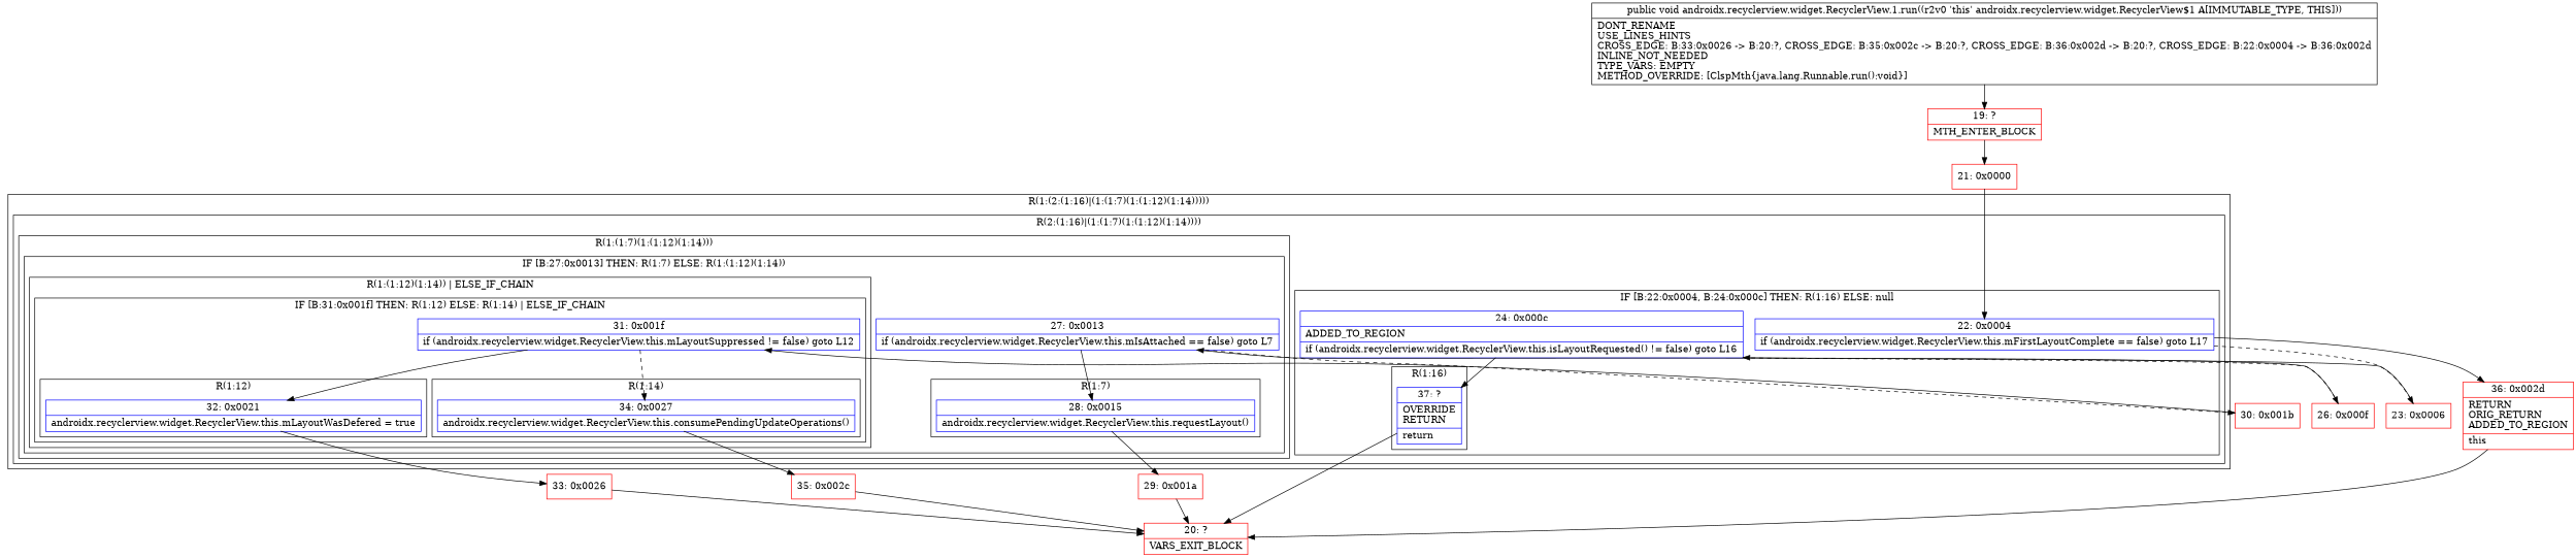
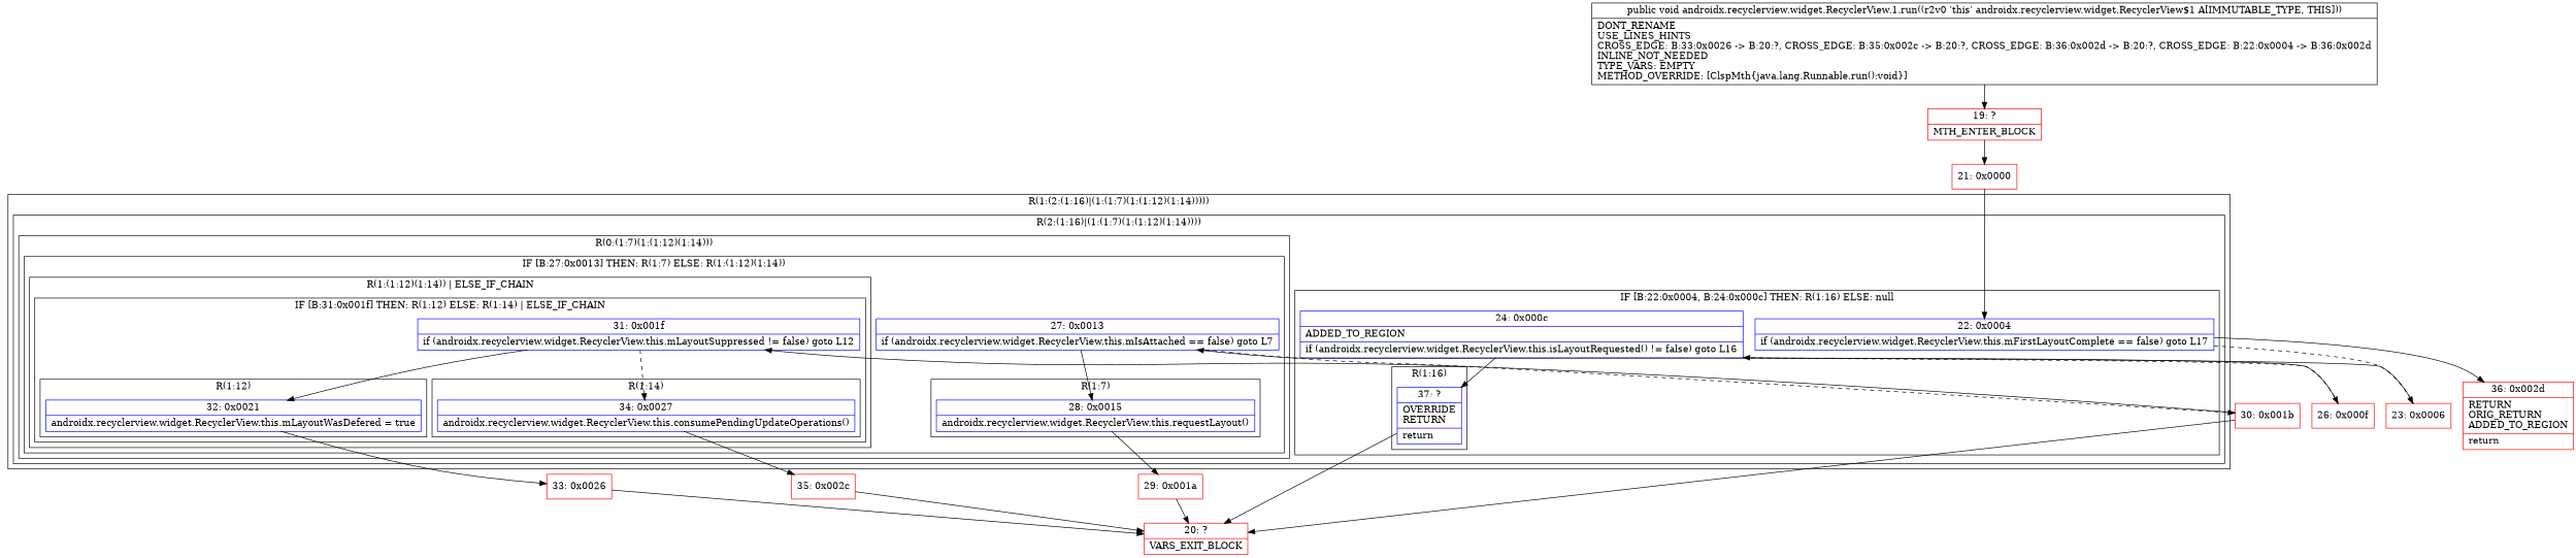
  digraph {
    node [color=red shape=record]
    n1 [color=blue label="{37\:\ ?|OVERRIDE\lRETURN\l|return\l}"]
    n2 [color=blue label="{22\:\ 0x0004|if (androidx.recyclerview.widget.RecyclerView.this.mFirstLayoutComplete == false) goto L17\l}"]
    n3 [color=blue label="{24\:\ 0x000c|ADDED_TO_REGION\l|if (androidx.recyclerview.widget.RecyclerView.this.isLayoutRequested() != false) goto L16\l}"]
    n4 [color=blue label="{28\:\ 0x0015|androidx.recyclerview.widget.RecyclerView.this.requestLayout()\l}"]
    n5 [color=blue label="{32\:\ 0x0021|androidx.recyclerview.widget.RecyclerView.this.mLayoutWasDefered = true\l}"]
    n6 [color=blue label="{34\:\ 0x0027|androidx.recyclerview.widget.RecyclerView.this.consumePendingUpdateOperations()\l}"]
    n7 [color=blue label="{31\:\ 0x001f|if (androidx.recyclerview.widget.RecyclerView.this.mLayoutSuppressed != false) goto L12\l}"]
    n8 [color=blue label="{27\:\ 0x0013|if (androidx.recyclerview.widget.RecyclerView.this.mIsAttached == false) goto L7\l}"]
    n9 [label="{20\:\ ?|VARS_EXIT_BLOCK\l}"]
    n10 [label="{23\:\ 0x0006}"]
-   n11 [label="{36\:\ 0x002d|RETURN\lORIG_RETURN\lADDED_TO_REGION\l|this\l}"]
+   n11 [label="{36\:\ 0x002d|RETURN\lORIG_RETURN\lADDED_TO_REGION\l|return\l}"]
    n12 [label="{26\:\ 0x000f}"]
    n13 [label="{29\:\ 0x001a}"]
    n14 [label="{33\:\ 0x0026}"]
    n15 [label="{35\:\ 0x002c}"]
    n16 [label="{30\:\ 0x001b}"]
    n17 [label="{19\:\ ?|MTH_ENTER_BLOCK\l}"]
    n18 [label="{21\:\ 0x0000}"]
    n19 [label="{public void androidx.recyclerview.widget.RecyclerView.1.run((r2v0 'this' androidx.recyclerview.widget.RecyclerView$1 A[IMMUTABLE_TYPE, THIS]))  | DONT_RENAME\lUSE_LINES_HINTS\lCROSS_EDGE: B:33:0x0026 \-\> B:20:?, CROSS_EDGE: B:35:0x002c \-\> B:20:?, CROSS_EDGE: B:36:0x002d \-\> B:20:?, CROSS_EDGE: B:22:0x0004 \-\> B:36:0x002d\lINLINE_NOT_NEEDED\lTYPE_VARS: EMPTY\lMETHOD_OVERRIDE: [ClspMth\{java.lang.Runnable.run():void\}]\l}" color=""]
    subgraph cluster_1 {
      label="R(1:(2:(1:16)|(1:(1:7)(1:(1:12)(1:14)))))"
      subgraph cluster_2 {
        label="R(2:(1:16)|(1:(1:7)(1:(1:12)(1:14))))"
        subgraph cluster_3 {
          label="IF [B:22:0x0004, B:24:0x000c] THEN: R(1:16) ELSE: null"
          n2
          n3
          subgraph cluster_4 {
            label="R(1:16)"
            n1
          }
        }
        subgraph cluster_5 {
-         label="R(1:(1:7)(1:(1:12)(1:14)))"
+         label="R(0:(1:7)(1:(1:12)(1:14)))"
          subgraph cluster_6 {
            label="IF [B:27:0x0013] THEN: R(1:7) ELSE: R(1:(1:12)(1:14))"
            n8
            subgraph cluster_7 {
              label="R(1:7)"
              n4
            }
            subgraph cluster_8 {
              label="R(1:(1:12)(1:14)) | ELSE_IF_CHAIN\l"
              subgraph cluster_9 {
                label="IF [B:31:0x001f] THEN: R(1:12) ELSE: R(1:14) | ELSE_IF_CHAIN\l"
                n7
                subgraph cluster_10 {
                  label="R(1:12)"
                  n5
                }
                subgraph cluster_11 {
                  label="R(1:14)"
                  n6
                }
              }
            }
          }
        }
      }
    }
    n1 -> n9
    n2 -> n10 [style=dashed]
    n2 -> n11
    n3 -> n1
    n3 -> n12 [style=dashed]
    n4 -> n13
    n5 -> n14
    n6 -> n15
    n7 -> n5
    n7 -> n6 [style=dashed]
    n8 -> n4
    n8 -> n16 [style=dashed]
    n10 -> n3
-   n11 -> n9
+   n16 -> n9
    n12 -> n8
    n13 -> n9
    n14 -> n9
    n15 -> n9
    n16 -> n7
    n17 -> n18
    n18 -> n2
    n19 -> n17
  }
